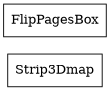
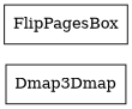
  strict digraph {
    rankdir=LR
    node [shape=record]
-   n1 [label=Strip3Dmap]
+   n1 [label=Dmap3Dmap]
    n2 [label=FlipPagesBox]
  }
